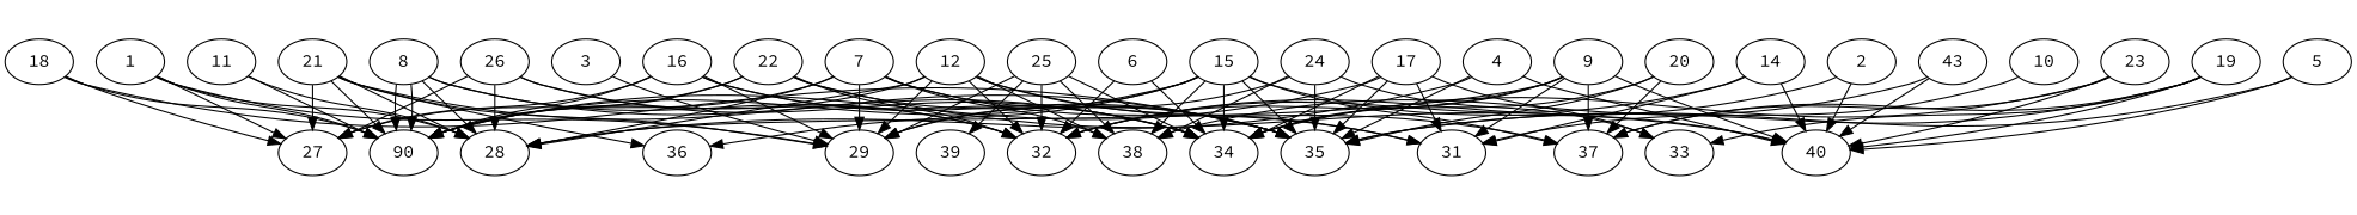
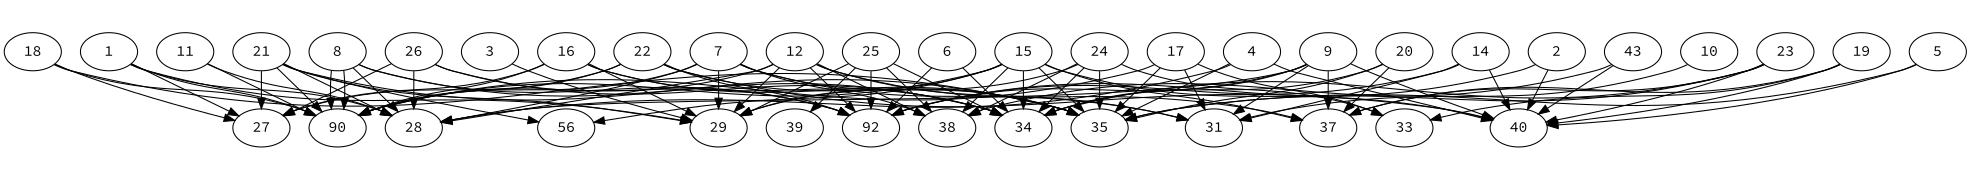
  digraph {
    fontname="Source Code Pro"
    node [alpha=0.03 fontname="Source Code Pro"]
    edge [fontname="Source Code Pro"]
    1 [alpha=0.13 expect_size=13273088]
    27 [alpha=0.18 expect_size=11660288]
    28 [alpha=0.07 expect_size=19052544]
    29 [alpha=0.16 expect_size=27131904]
    n5 [alpha=0.02 expect_size=26742784 label=90]
    2 [alpha=0.02 expect_size=29388800]
-   32 [alpha=0.09 expect_size=42056704]
+   32 [alpha=0.09 expect_size=42056704 label=92]
    40 [alpha=0.15 expect_size=40927232]
    3 [alpha=0.11 expect_size=25238528]
    4 [alpha=0.10 expect_size=12479488]
    35 [expect_size=27216896]
    5 [alpha=0.01 expect_size=30111744]
    6 [alpha=0.08 expect_size=22467584]
    34 [alpha=0.19 expect_size=19663872]
    7 [alpha=0.16 expect_size=26949632]
    31 [alpha=0.02 expect_size=44769280]
    38 [alpha=0.16 expect_size=31647744]
    8 [alpha=0.15 expect_size=28542976]
    9 [alpha=0.18 expect_size=50152448]
    37 [alpha=0.09 expect_size=37335040]
    10 [alpha=0.16 expect_size=45176832]
    11 [alpha=0.02 expect_size=38134784]
    12 [alpha=0.04 expect_size=21129216]
    n24 [alpha=0.11 expect_size=25263104 label=43]
    14 [alpha=0.00 expect_size=52134912]
    15 [expect_size=27363328]
-   36 [alpha=0.17 expect_size=43094016]
+   36 [alpha=0.17 expect_size=43094016 label=56]
    16 [alpha=0.20 expect_size=28670976]
    17 [expect_size=48028672]
    33 [alpha=0.04 expect_size=42750976]
    18 [expect_size=38962176]
    19 [alpha=0.20 expect_size=27254784]
    20 [alpha=0.08 expect_size=22331392]
    21 [alpha=0.19 expect_size=12406784]
    22 [alpha=0.00 expect_size=18214912]
    23 [alpha=0.10 expect_size=26931200]
    24 [expect_size=6182912]
    25 [alpha=0.07 expect_size=6906880]
    39 [alpha=0.12 expect_size=49332224]
    26 [alpha=0.18 expect_size=12832768]
    1 -> 27
    1 -> 28
    1 -> 29
    1 -> n5
    2 -> 32
    2 -> 40
    3 -> 29
    4 -> 28
    4 -> 40
    4 -> 35
    5 -> 40
    5 -> 35
    6 -> 32
    6 -> 34
    7 -> 28
    7 -> 29
    7 -> n5
    7 -> 35
    7 -> 31
    7 -> 38
    8 -> 28
    8 -> n5
    8 -> n5
    8 -> 32
    8 -> 34
    9 -> 28
    9 -> 32
    9 -> 40
    9 -> 34
    9 -> 31
    9 -> 37
    10 -> 31
    11 -> 28
    11 -> n5
    12 -> 28
    12 -> 29
    12 -> n5
    12 -> 32
    12 -> 31
    12 -> 38
    12 -> 37
    n24 -> 40
    n24 -> 38
    14 -> 32
    14 -> 40
    14 -> 31
    15 -> 29
    15 -> n5
    15 -> 40
    15 -> 35
    15 -> 34
    15 -> 38
    15 -> 37
    15 -> 36
    16 -> 27
    16 -> 29
    16 -> n5
    16 -> 35
    16 -> 34
    17 -> n5
    17 -> 35
-   17 -> 34
+   24 -> 34
    17 -> 31
    17 -> 33
    18 -> 27
    18 -> n5
    18 -> 35
    19 -> 40
-   19 -> 35
+   23 -> 35
    19 -> 37
    19 -> 33
    20 -> 35
    20 -> 34
    20 -> 37
    21 -> 27
    21 -> 28
    21 -> 29
    21 -> n5
    21 -> 35
    21 -> 36
    22 -> 27
    22 -> n5
    22 -> 32
    22 -> 40
    22 -> 35
    23 -> 40
    23 -> 34
    23 -> 37
    24 -> 29
    24 -> 35
    24 -> 38
    24 -> 33
    25 -> 29
    25 -> 32
    25 -> 34
    25 -> 38
    25 -> 39
    26 -> 27
    26 -> 28
    26 -> 32
    26 -> 34
  }
